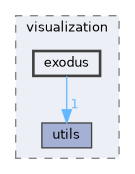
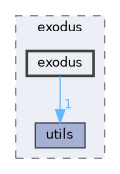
  digraph {
    compound=true
    fontname="DejaVu Sans"
    node [color=grey25 fontname="DejaVu Sans" fontsize=10 shape=box]
    n1 [fillcolor="#a4b1d4" height=0.2 label=utils style=filled width=0.4]
    n2 [fillcolor="#edeff6" height=0.2 label=exodus style="filled,bold" width=0.4]
    subgraph cluster_1 {
      bgcolor="#edeff6"
      fontsize=10
-     label=visualization
+     label=exodus
      pencolor=grey50
      style="filled,dashed"
      n1
      n2
    }
    n2 -> n1 [color=steelblue1 fontcolor=steelblue1 fontname="DejaVu Sans" fontsize=10 headlabel=1 labeldistance=1.5 labelfontname=Helvetica labelfontsize=10]
  }
